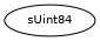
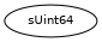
  digraph {
    rankdir=LR
-   n1 [color=black fillcolor=white fontname=Helvetica fontsize=10 height=0.2 label=sUint84 shape=ellipse style=filled width=0.4]
+   n1 [color=black fillcolor=white fontname=Helvetica fontsize=10 height=0.2 label=sUint64 shape=ellipse style=filled width=0.4]
  }
